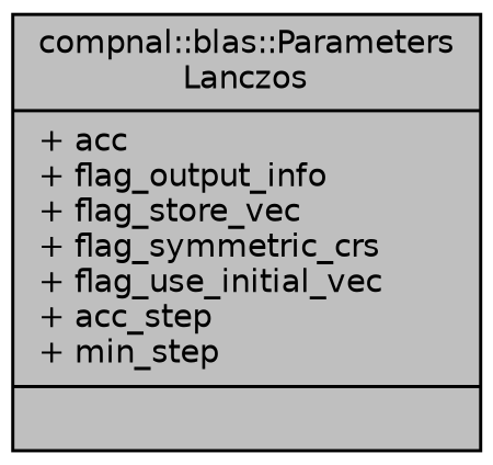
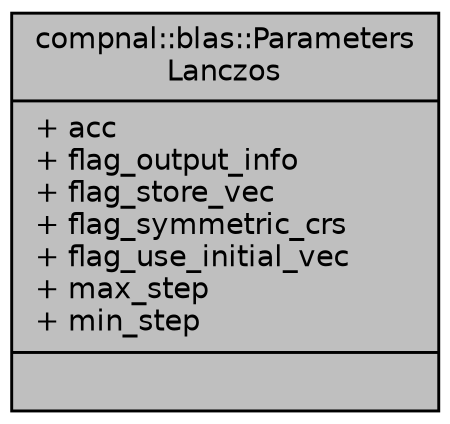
  digraph {
-   n1 [color=black fillcolor=grey75 fontcolor=black fontname=Helvetica fontsize=10 height=0.2 label="{compnal::blas::Parameters\lLanczos\n|+ acc\l+ flag_output_info\l+ flag_store_vec\l+ flag_symmetric_crs\l+ flag_use_initial_vec\l+ acc_step\l+ min_step\l|}" shape=record style=filled width=0.4]
+   n1 [color=black fillcolor=grey75 fontcolor=black fontname=Helvetica fontsize=10 height=0.2 label="{compnal::blas::Parameters\lLanczos\n|+ acc\l+ flag_output_info\l+ flag_store_vec\l+ flag_symmetric_crs\l+ flag_use_initial_vec\l+ max_step\l+ min_step\l|}" shape=record style=filled width=0.4]
  }
